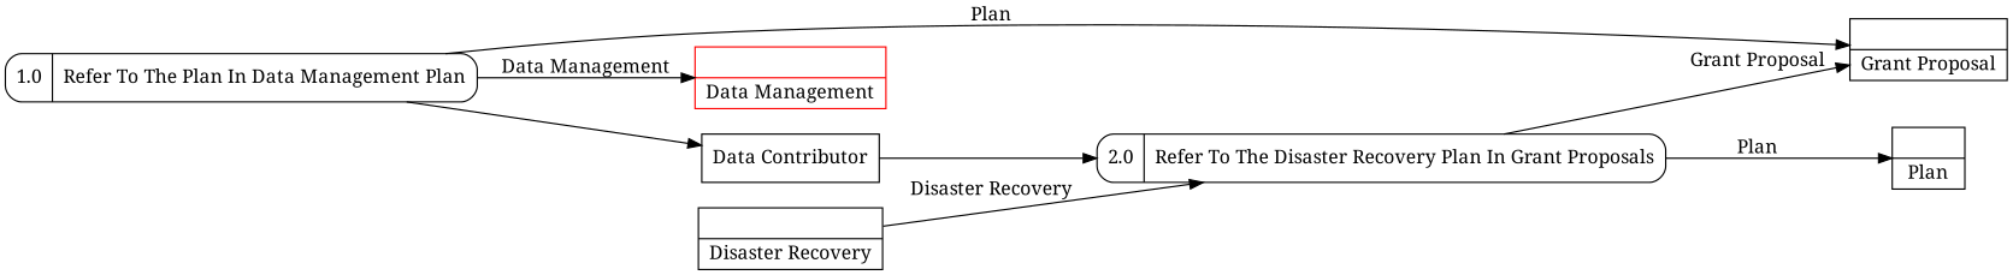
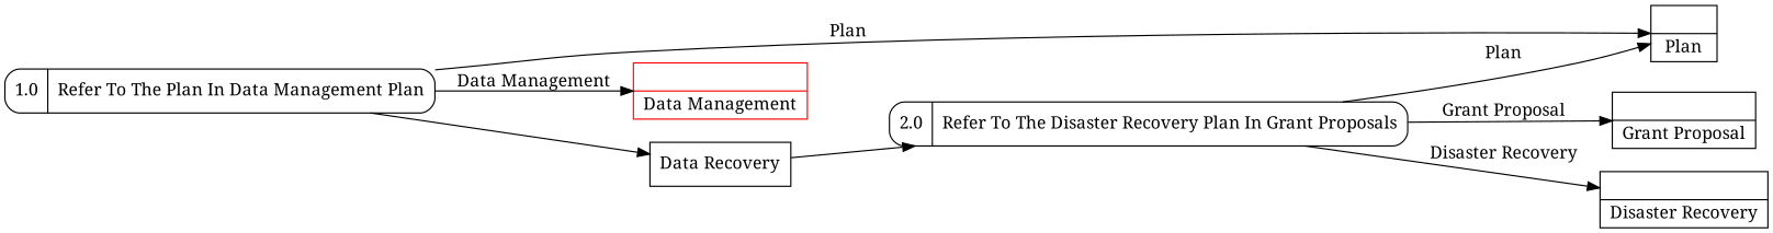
  digraph {
    fontname="Noto Serif"
    rankdir=LR
    node [fontname="Noto Serif" shape=record]
    edge [fontname="Noto Serif"]
    n1 [label="<f0>  |<f1> Plan "]
    n2 [label="<f0>  |<f1> Grant Proposal "]
    n3 [color=red label="<f0>  |<f1> Data Management "]
    n4 [label="<f0>  |<f1> Disaster Recovery "]
-   n5 [label="Data Contributor" shape=box]
+   n5 [label="Data Recovery" shape=box]
    n6 [label="{<f0> 2.0|<f1> Refer To The Disaster Recovery Plan In Grant Proposals }" shape=Mrecord]
    n7 [label="{<f0> 1.0|<f1> Refer To The Plan In Data Management Plan }" shape=Mrecord]
    n5 -> n6
    n6 -> n1 [label=Plan]
    n6 -> n2 [label="Grant Proposal"]
-   n4 -> n6 [label="Disaster Recovery"]
-   n7 -> n2 [label=Plan]
+   n6 -> n4 [label="Disaster Recovery"]
+   n7 -> n1 [label=Plan]
    n7 -> n3 [label="Data Management"]
    n7 -> n5
  }
